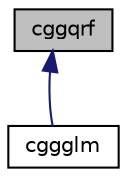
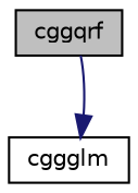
  digraph {
    rankdir=TB
    node [color=black fontname=Helvetica fontsize=10 shape=record style=filled]
    n1 [fillcolor=grey75 fontcolor=black height=0.2 label=cggqrf width=0.4]
    n2 [fillcolor=white height=0.2 label=cggglm width=0.4]
-   n1 -> n2 [color=midnightblue dir=back fontname=Helvetica fontsize=10 labelfontname=Helvetica labelfontsize=10 style=solid]
+   n2 -> n1 [color=midnightblue dir=back fontname=Helvetica fontsize=10 labelfontname=Helvetica labelfontsize=10 style=solid]
  }
